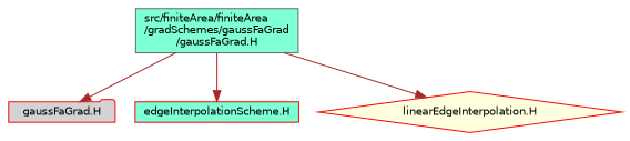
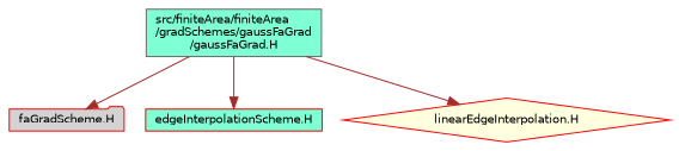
  digraph {
    node [color=red fillcolor=aquamarine fontname=Helvetica fontsize=10 shape=box style=filled]
    edge [color=brown fontname=Helvetica fontsize=10 labelfontname=Helvetica labelfontsize=10 style=solid]
    n1 [color=gray40 fontcolor=black height=0.2 label="src/finiteArea/finiteArea\l/gradSchemes/gaussFaGrad\l/gaussFaGrad.H" width=0.4]
-   n2 [fillcolor=lightgrey height=0.2 label="gaussFaGrad.H" shape=folder width=0.4]
+   n2 [fillcolor=lightgrey height=0.2 label="faGradScheme.H" shape=folder width=0.4]
    n3 [height=0.2 label="edgeInterpolationScheme.H" width=0.4]
    n4 [fillcolor=lightyellow height=0.2 label="linearEdgeInterpolation.H" shape=diamond width=0.4]
    n1 -> n2
    n1 -> n3
    n1 -> n4
  }
